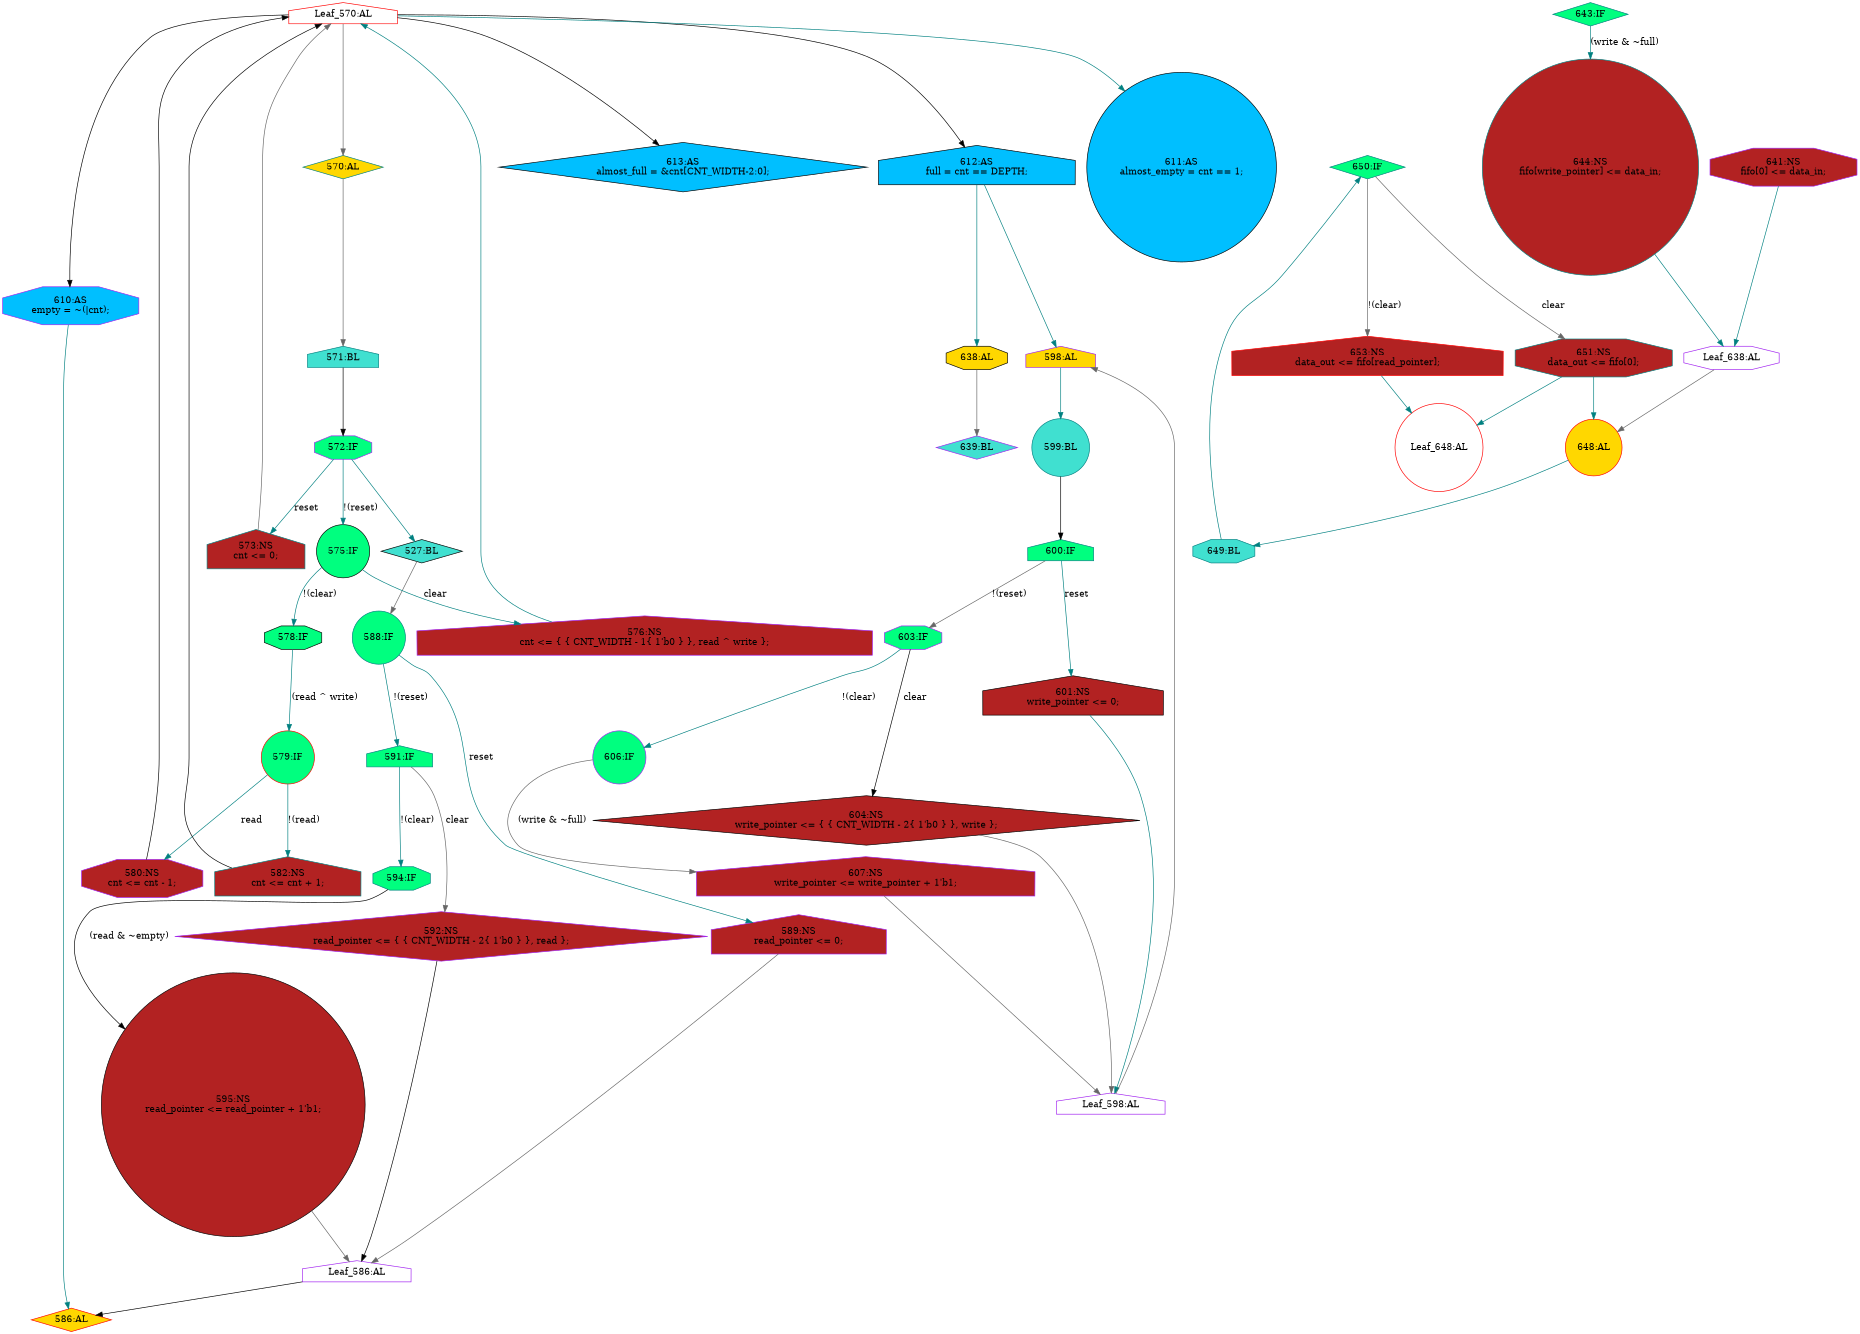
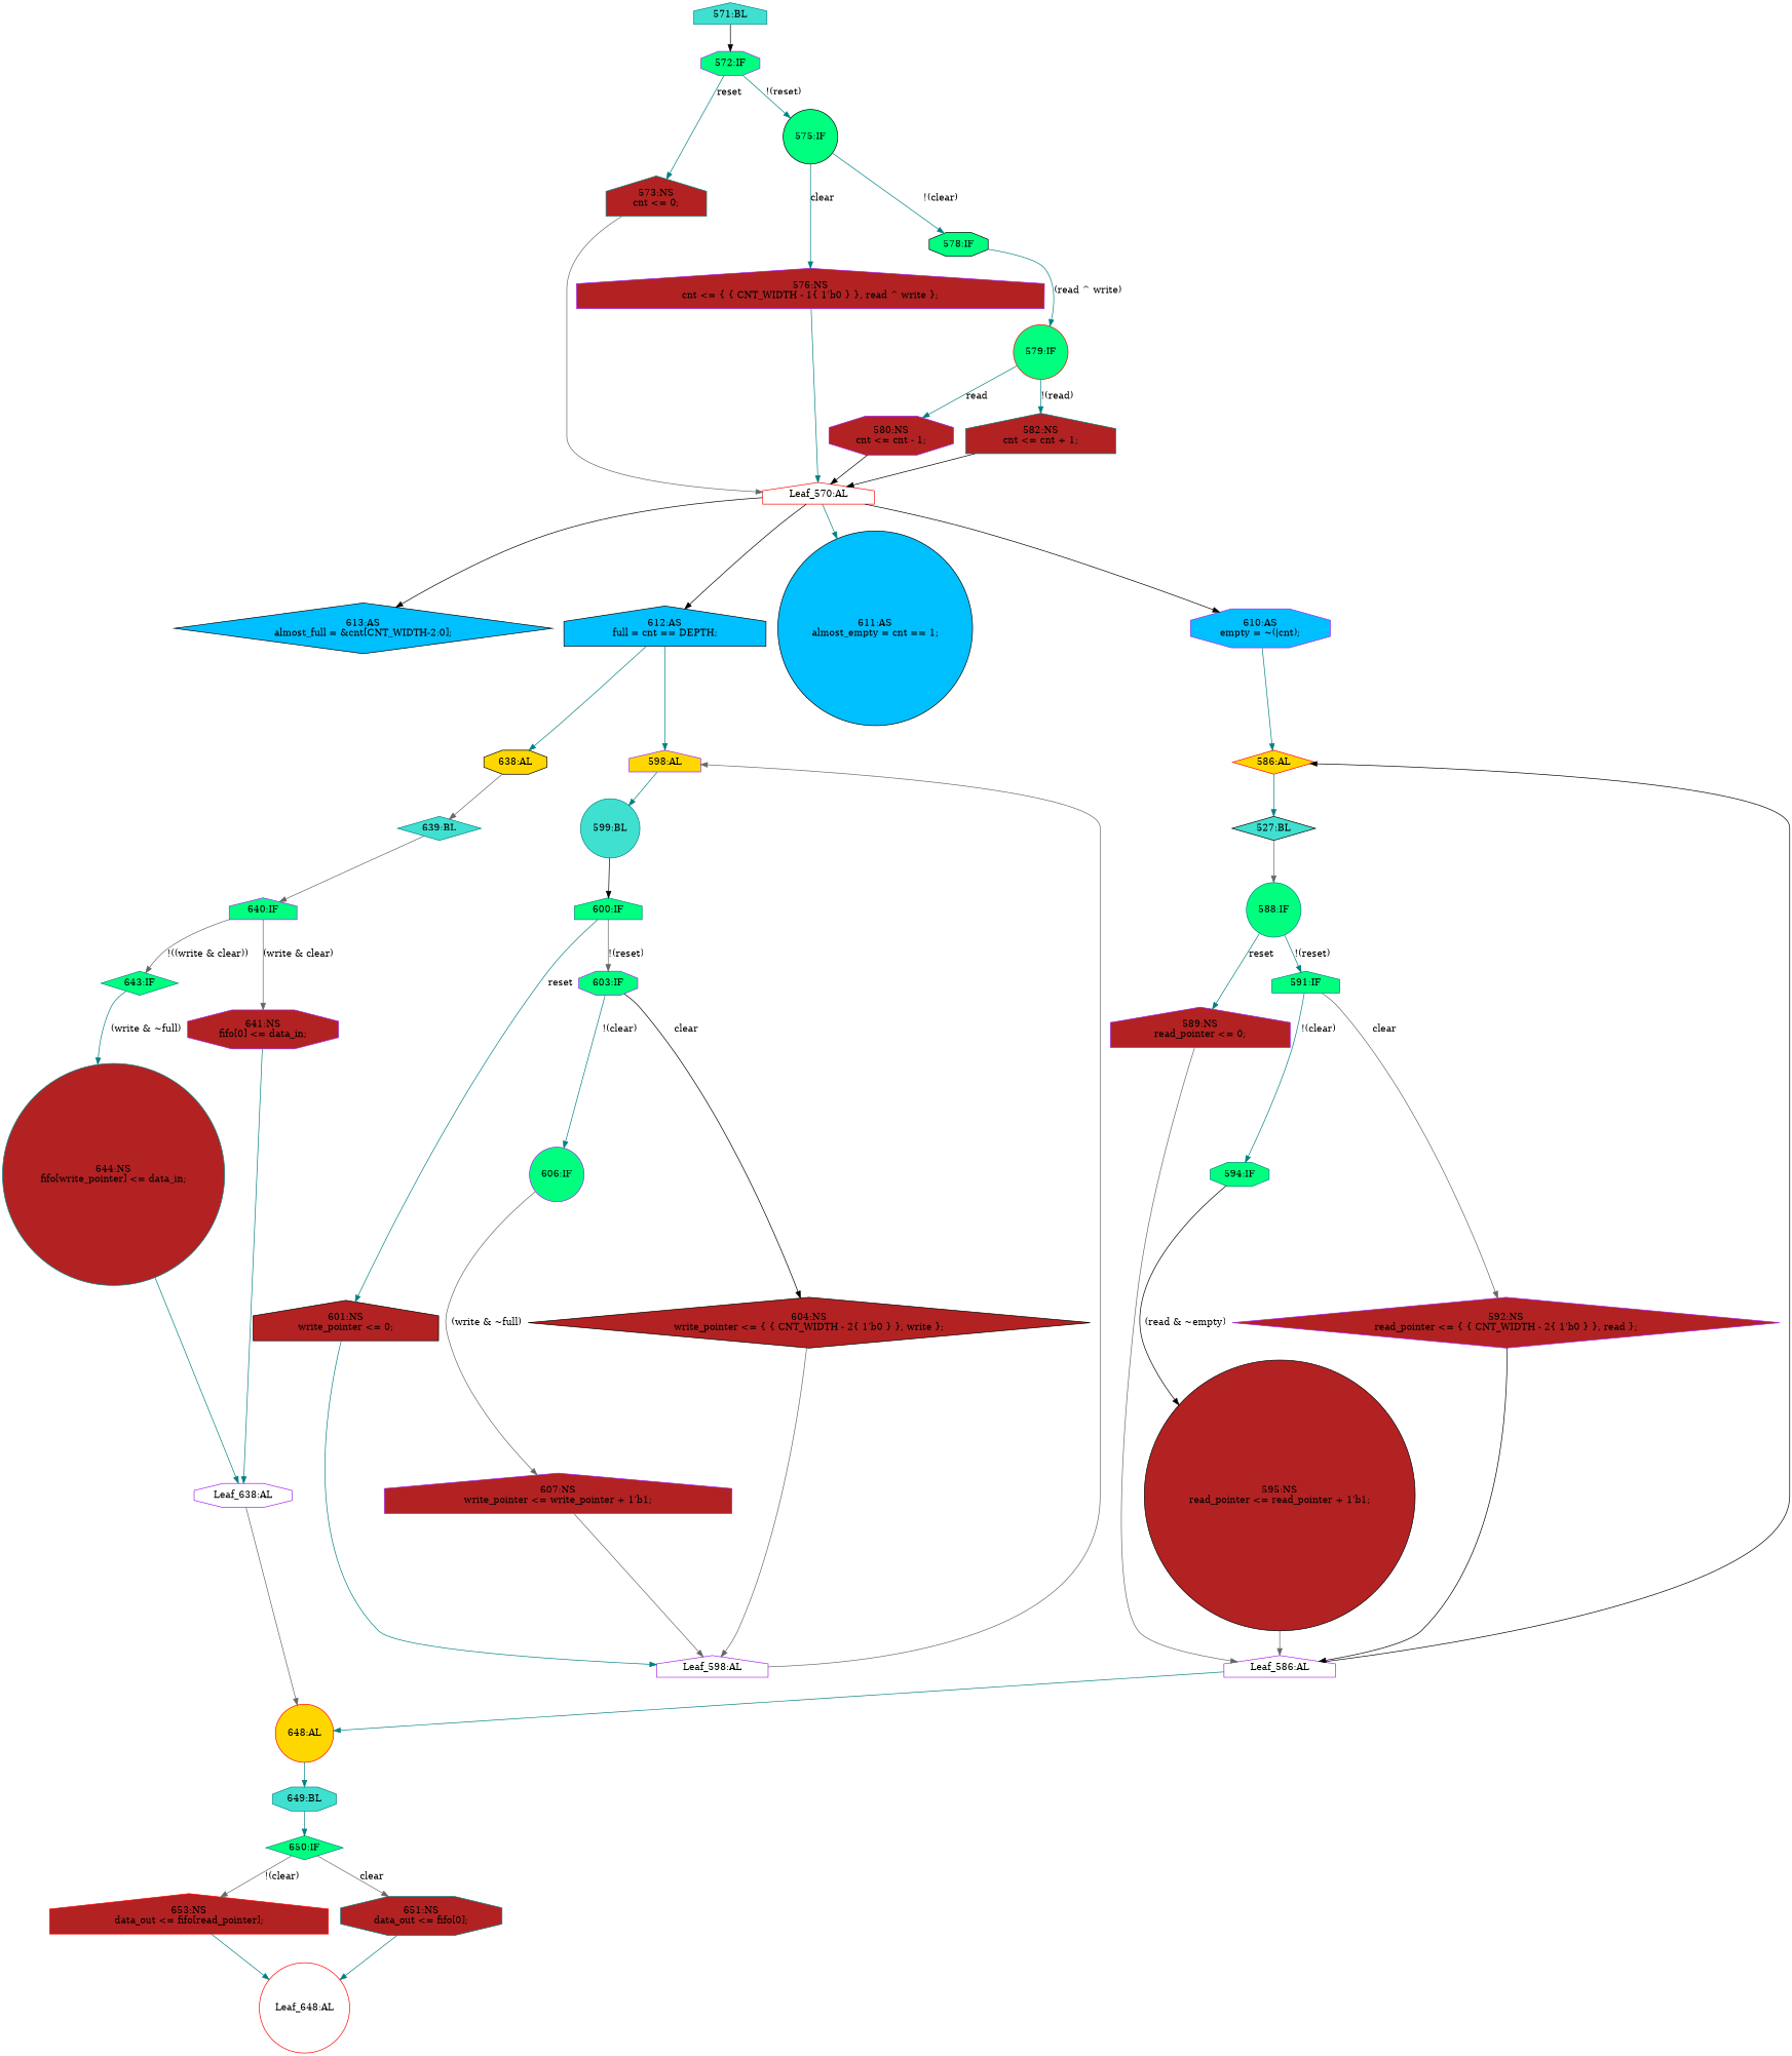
  strict digraph {
    node [color=purple fillcolor=firebrick shape=house statements="[]" style=filled typ=NonblockingSubstitution]
    edge [color=teal cond="[]" lineno=None]
    n1 [ast="<pyverilog.vparser.ast.Always object at 0x7f839232d6d0>" clk_sens=False color=red fillcolor=gold label="586:AL" sens="['clk', 'reset']" shape=diamond typ=Always use_var="['reset', 'read', 'clear', 'empty', 'read_pointer']"]
    n2 [ast="<pyverilog.vparser.ast.Block object at 0x7f839232d810>" color=black fillcolor=turquoise label="527:BL" shape=diamond typ=Block]
    n3 [ast="<pyverilog.vparser.ast.IfStatement object at 0x7f839232da50>" color=teal fillcolor=springgreen label="588:IF" shape=circle typ=IfStatement]
    n4 [ast="<pyverilog.vparser.ast.NonblockingSubstitution object at 0x7f839232da10>" label="589:NS\nread_pointer <= 0;" statements="[<pyverilog.vparser.ast.NonblockingSubstitution object at 0x7f839232da10>]"]
    n5 [ast="<pyverilog.vparser.ast.IfStatement object at 0x7f839232de90>" color=teal fillcolor=springgreen label="591:IF" typ=IfStatement]
    n6 [color=red def_var="['data_out']" label="Leaf_648:AL" shape=circle fillcolor="" statements="" style="" typ=""]
    n7 [ast="<pyverilog.vparser.ast.NonblockingSubstitution object at 0x7f8392705e10>" color=teal label="644:NS\nfifo[write_pointer] <= data_in;" shape=circle statements="[<pyverilog.vparser.ast.NonblockingSubstitution object at 0x7f8392705e10>]"]
    n8 [def_var="['fifo']" label="Leaf_638:AL" shape=octagon fillcolor="" statements="" style="" typ=""]
    n9 [ast="<pyverilog.vparser.ast.Always object at 0x7f8392705f10>" clk_sens=False color=red fillcolor=gold label="648:AL" sens="['clk']" shape=circle typ=Always use_var="['clear', 'fifo', 'read_pointer']"]
    n10 [ast="<pyverilog.vparser.ast.Block object at 0x7f8392705f50>" color=teal fillcolor=turquoise label="649:BL" shape=octagon typ=Block]
    n11 [ast="<pyverilog.vparser.ast.IfStatement object at 0x7f8392705c90>" color=teal fillcolor=springgreen label="643:IF" shape=diamond typ=IfStatement]
    n12 [ast="<pyverilog.vparser.ast.NonblockingSubstitution object at 0x7f8392705a10>" label="641:NS\nfifo[0] <= data_in;" shape=octagon statements="[<pyverilog.vparser.ast.NonblockingSubstitution object at 0x7f8392705a10>]"]
    n13 [ast="<pyverilog.vparser.ast.NonblockingSubstitution object at 0x7f839232d650>" label="580:NS\ncnt <= cnt - 1;" shape=octagon statements="[<pyverilog.vparser.ast.NonblockingSubstitution object at 0x7f839232d650>]"]
    n14 [color=red def_var="['cnt']" label="Leaf_570:AL" fillcolor="" statements="" style="" typ=""]
    n15 [ast="<pyverilog.vparser.ast.Assign object at 0x7f8392705510>" color=black def_var="['almost_full']" fillcolor=deepskyblue label="613:AS\nalmost_full = &cnt[CNT_WIDTH-2:0];" shape=diamond typ=Assign use_var="['cnt']"]
    n16 [ast="<pyverilog.vparser.ast.Assign object at 0x7f83927052d0>" color=black def_var="['full']" fillcolor=deepskyblue label="612:AS\nfull = cnt == DEPTH;" typ=Assign use_var="['cnt']"]
    n17 [ast="<pyverilog.vparser.ast.Assign object at 0x7f8392705110>" color=black def_var="['almost_empty']" fillcolor=deepskyblue label="611:AS\nalmost_empty = cnt == 1;" shape=circle typ=Assign use_var="['cnt']"]
    n18 [ast="<pyverilog.vparser.ast.Assign object at 0x7f8392701c50>" def_var="['empty']" fillcolor=deepskyblue label="610:AS\nempty = ~(|cnt);" shape=octagon typ=Assign use_var="['cnt']"]
-   n19 [ast="<pyverilog.vparser.ast.Always object at 0x7f83922f4b50>" clk_sens=False color=teal fillcolor=gold label="570:AL" sens="['clk', 'reset']" shape=diamond typ=Always use_var="['reset', 'read', 'clear', 'write', 'cnt']"]
    n20 [ast="<pyverilog.vparser.ast.Always object at 0x7f8392705750>" clk_sens=False color=black fillcolor=gold label="638:AL" sens="['clk']" shape=octagon typ=Always use_var="['write', 'clear', 'full', 'data_in']"]
    n21 [ast="<pyverilog.vparser.ast.Always object at 0x7f8392701410>" clk_sens=False fillcolor=gold label="598:AL" sens="['clk', 'reset']" typ=Always use_var="['reset', 'write', 'clear', 'full', 'write_pointer']"]
    n22 [ast="<pyverilog.vparser.ast.Block object at 0x7f83922f4b90>" color=teal fillcolor=turquoise label="571:BL" typ=Block]
+   n23 [ast="<pyverilog.vparser.ast.IfStatement object at 0x7f8392705a50>" fillcolor=springgreen label="640:IF" typ=IfStatement]
    n24 [def_var="['read_pointer']" label="Leaf_586:AL" fillcolor="" statements="" style="" typ=""]
    n25 [ast="<pyverilog.vparser.ast.NonblockingSubstitution object at 0x7f839232d1d0>" label="576:NS\ncnt <= { { CNT_WIDTH - 1{ 1'b0 } }, read ^ write };" statements="[<pyverilog.vparser.ast.NonblockingSubstitution object at 0x7f839232d1d0>]"]
    n26 [ast="<pyverilog.vparser.ast.IfStatement object at 0x7f83922cf110>" color=teal fillcolor=springgreen label="650:IF" shape=diamond typ=IfStatement]
    n27 [ast="<pyverilog.vparser.ast.NonblockingSubstitution object at 0x7f83922cf3d0>" color=red label="653:NS\ndata_out <= fifo[read_pointer];" statements="[<pyverilog.vparser.ast.NonblockingSubstitution object at 0x7f83922cf3d0>]"]
    n28 [ast="<pyverilog.vparser.ast.NonblockingSubstitution object at 0x7f83922cf190>" color=teal label="651:NS\ndata_out <= fifo[0];" shape=octagon statements="[<pyverilog.vparser.ast.NonblockingSubstitution object at 0x7f83922cf190>]"]
    n29 [ast="<pyverilog.vparser.ast.Block object at 0x7f8392701450>" color=teal fillcolor=turquoise label="599:BL" shape=circle typ=Block]
    n30 [ast="<pyverilog.vparser.ast.IfStatement object at 0x7f8392701610>" color=teal fillcolor=springgreen label="600:IF" typ=IfStatement]
    n31 [ast="<pyverilog.vparser.ast.NonblockingSubstitution object at 0x7f83927015d0>" color=black label="601:NS\nwrite_pointer <= 0;" statements="[<pyverilog.vparser.ast.NonblockingSubstitution object at 0x7f83927015d0>]"]
    n32 [ast="<pyverilog.vparser.ast.IfStatement object at 0x7f8392701a50>" fillcolor=springgreen label="603:IF" shape=octagon typ=IfStatement]
    n33 [def_var="['write_pointer']" label="Leaf_598:AL" fillcolor="" statements="" style="" typ=""]
    n34 [ast="<pyverilog.vparser.ast.IfStatement object at 0x7f8392701d10>" fillcolor=springgreen label="606:IF" shape=circle typ=IfStatement]
    n35 [ast="<pyverilog.vparser.ast.NonblockingSubstitution object at 0x7f8392701910>" color=black label="604:NS\nwrite_pointer <= { { CNT_WIDTH - 2{ 1'b0 } }, write };" shape=diamond statements="[<pyverilog.vparser.ast.NonblockingSubstitution object at 0x7f8392701910>]"]
    n36 [ast="<pyverilog.vparser.ast.NonblockingSubstitution object at 0x7f8392701ed0>" label="607:NS\nwrite_pointer <= write_pointer + 1'b1;" statements="[<pyverilog.vparser.ast.NonblockingSubstitution object at 0x7f8392701ed0>]"]
-   n37 [ast="<pyverilog.vparser.ast.Block object at 0x7f8392705790>" fillcolor=turquoise label="639:BL" shape=diamond typ=Block]
+   n37 [ast="<pyverilog.vparser.ast.Block object at 0x7f8392705790>" color=teal fillcolor=turquoise label="639:BL" shape=diamond typ=Block]
    n38 [ast="<pyverilog.vparser.ast.NonblockingSubstitution object at 0x7f83922f4cd0>" color=teal label="573:NS\ncnt <= 0;" statements="[<pyverilog.vparser.ast.NonblockingSubstitution object at 0x7f83922f4cd0>]"]
    n39 [ast="<pyverilog.vparser.ast.IfStatement object at 0x7f839232d610>" color=red fillcolor=springgreen label="579:IF" shape=circle typ=IfStatement]
    n40 [ast="<pyverilog.vparser.ast.NonblockingSubstitution object at 0x7f839232d850>" color=teal label="582:NS\ncnt <= cnt + 1;" statements="[<pyverilog.vparser.ast.NonblockingSubstitution object at 0x7f839232d850>]"]
    n41 [ast="<pyverilog.vparser.ast.IfStatement object at 0x7f83922f4d10>" fillcolor=springgreen label="572:IF" shape=octagon typ=IfStatement]
    n42 [ast="<pyverilog.vparser.ast.IfStatement object at 0x7f839232d150>" color=black fillcolor=springgreen label="575:IF" shape=circle typ=IfStatement]
    n43 [ast="<pyverilog.vparser.ast.IfStatement object at 0x7f839232d3d0>" color=black fillcolor=springgreen label="578:IF" shape=octagon typ=IfStatement]
    n44 [ast="<pyverilog.vparser.ast.IfStatement object at 0x7f8392701190>" color=teal fillcolor=springgreen label="594:IF" shape=octagon typ=IfStatement]
    n45 [ast="<pyverilog.vparser.ast.NonblockingSubstitution object at 0x7f8392701350>" color=black label="595:NS\nread_pointer <= read_pointer + 1'b1;" shape=circle statements="[<pyverilog.vparser.ast.NonblockingSubstitution object at 0x7f8392701350>]"]
    n46 [ast="<pyverilog.vparser.ast.NonblockingSubstitution object at 0x7f839232dd50>" label="592:NS\nread_pointer <= { { CNT_WIDTH - 2{ 1'b0 } }, read };" shape=diamond statements="[<pyverilog.vparser.ast.NonblockingSubstitution object at 0x7f839232dd50>]"]
-   n41 -> n2
+   n1 -> n2
    n2 -> n3 [color=gray40]
    n3 -> n4 [cond="['reset']" label=reset lineno=588]
    n3 -> n5 [cond="['reset']" label="!(reset)" lineno=588]
    n4 -> n24 [color=gray40]
    n5 -> n44 [cond="['clear']" label="!(clear)" lineno=591]
    n5 -> n46 [color=gray40 cond="['clear']" label=clear lineno=591]
    n7 -> n8
    n8 -> n9 [color=gray40 cond="" lineno=""]
    n9 -> n10
    n10 -> n26
    n11 -> n7 [cond="['write', 'full']" label="(write & ~full)" lineno=643]
    n12 -> n8
    n13 -> n14 [color=black]
    n14 -> n15 [color=black cond="" lineno=""]
    n14 -> n16 [color=black cond="" lineno=""]
    n14 -> n17 [cond="" lineno=""]
    n14 -> n18 [color=black cond="" lineno=""]
-   n14 -> n19 [color=gray40 cond="" lineno=""]
    n16 -> n20 [cond="" lineno=""]
    n16 -> n21 [cond="" lineno=""]
    n18 -> n1 [cond="" lineno=""]
-   n19 -> n22 [color=gray40]
    n20 -> n37 [color=gray40]
    n21 -> n29
    n22 -> n41 [color=black]
+   n23 -> n11 [color=gray40 cond="['write', 'clear']" label="!((write & clear))" lineno=640]
+   n23 -> n12 [color=gray40 cond="['write', 'clear']" label="(write & clear)" lineno=640]
    n24 -> n1 [color=black cond="" lineno=""]
-   n28 -> n9 [cond="" lineno=""]
+   n24 -> n9 [cond="" lineno=""]
    n25 -> n14
    n26 -> n27 [color=gray40 cond="['clear']" label="!(clear)" lineno=650]
    n26 -> n28 [color=gray40 cond="['clear']" label=clear lineno=650]
    n27 -> n6
    n28 -> n6
    n29 -> n30 [color=black]
    n30 -> n31 [cond="['reset']" label=reset lineno=600]
    n30 -> n32 [color=gray40 cond="['reset']" label="!(reset)" lineno=600]
    n31 -> n33
    n32 -> n34 [cond="['clear']" label="!(clear)" lineno=603]
    n32 -> n35 [color=black cond="['clear']" label=clear lineno=603]
    n33 -> n21 [color=gray40 cond="" lineno=""]
    n34 -> n36 [color=gray40 cond="['write', 'full']" label="(write & ~full)" lineno=606]
    n35 -> n33 [color=gray40]
    n36 -> n33 [color=gray40]
+   n37 -> n23 [color=gray40]
    n38 -> n14 [color=gray40]
    n39 -> n13 [cond="['read']" label=read lineno=579]
    n39 -> n40 [cond="['read']" label="!(read)" lineno=579]
    n40 -> n14 [color=black]
    n41 -> n38 [cond="['reset']" label=reset lineno=572]
    n41 -> n42 [cond="['reset']" label="!(reset)" lineno=572]
    n42 -> n25 [cond="['clear']" label=clear lineno=575]
    n42 -> n43 [cond="['clear']" label="!(clear)" lineno=575]
    n43 -> n39 [cond="['read', 'write']" label="(read ^ write)" lineno=578]
    n44 -> n45 [color=black cond="['read', 'empty']" label="(read & ~empty)" lineno=594]
    n45 -> n24 [color=gray40]
    n46 -> n24 [color=black]
  }
